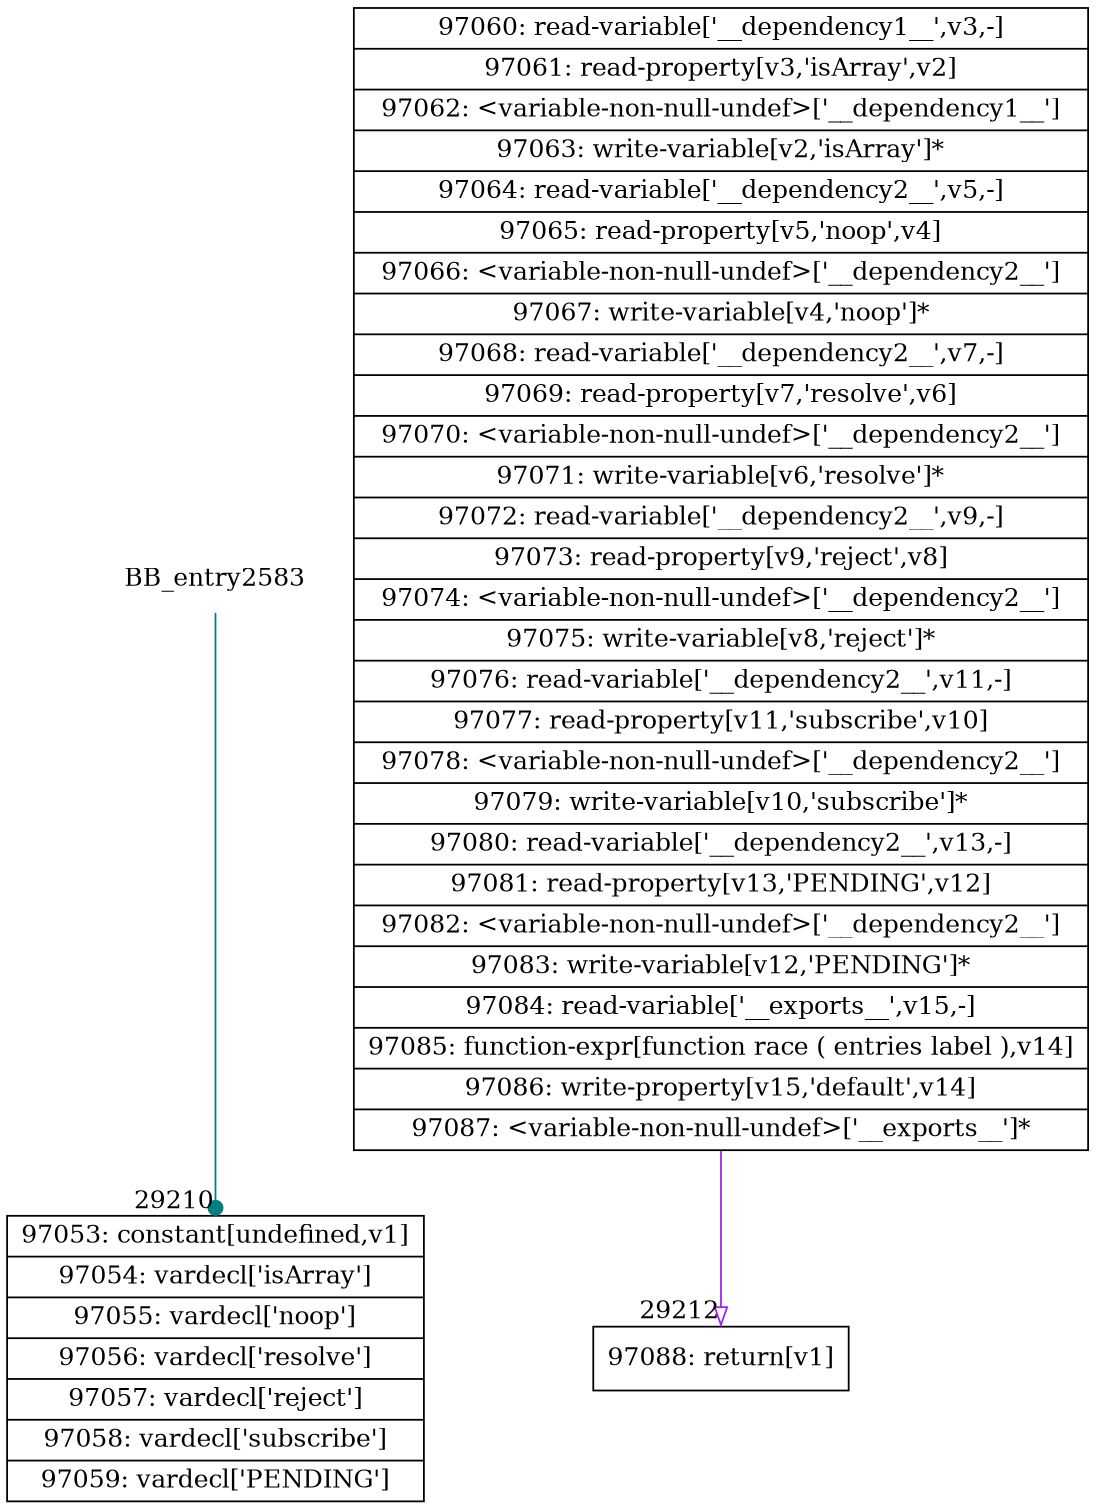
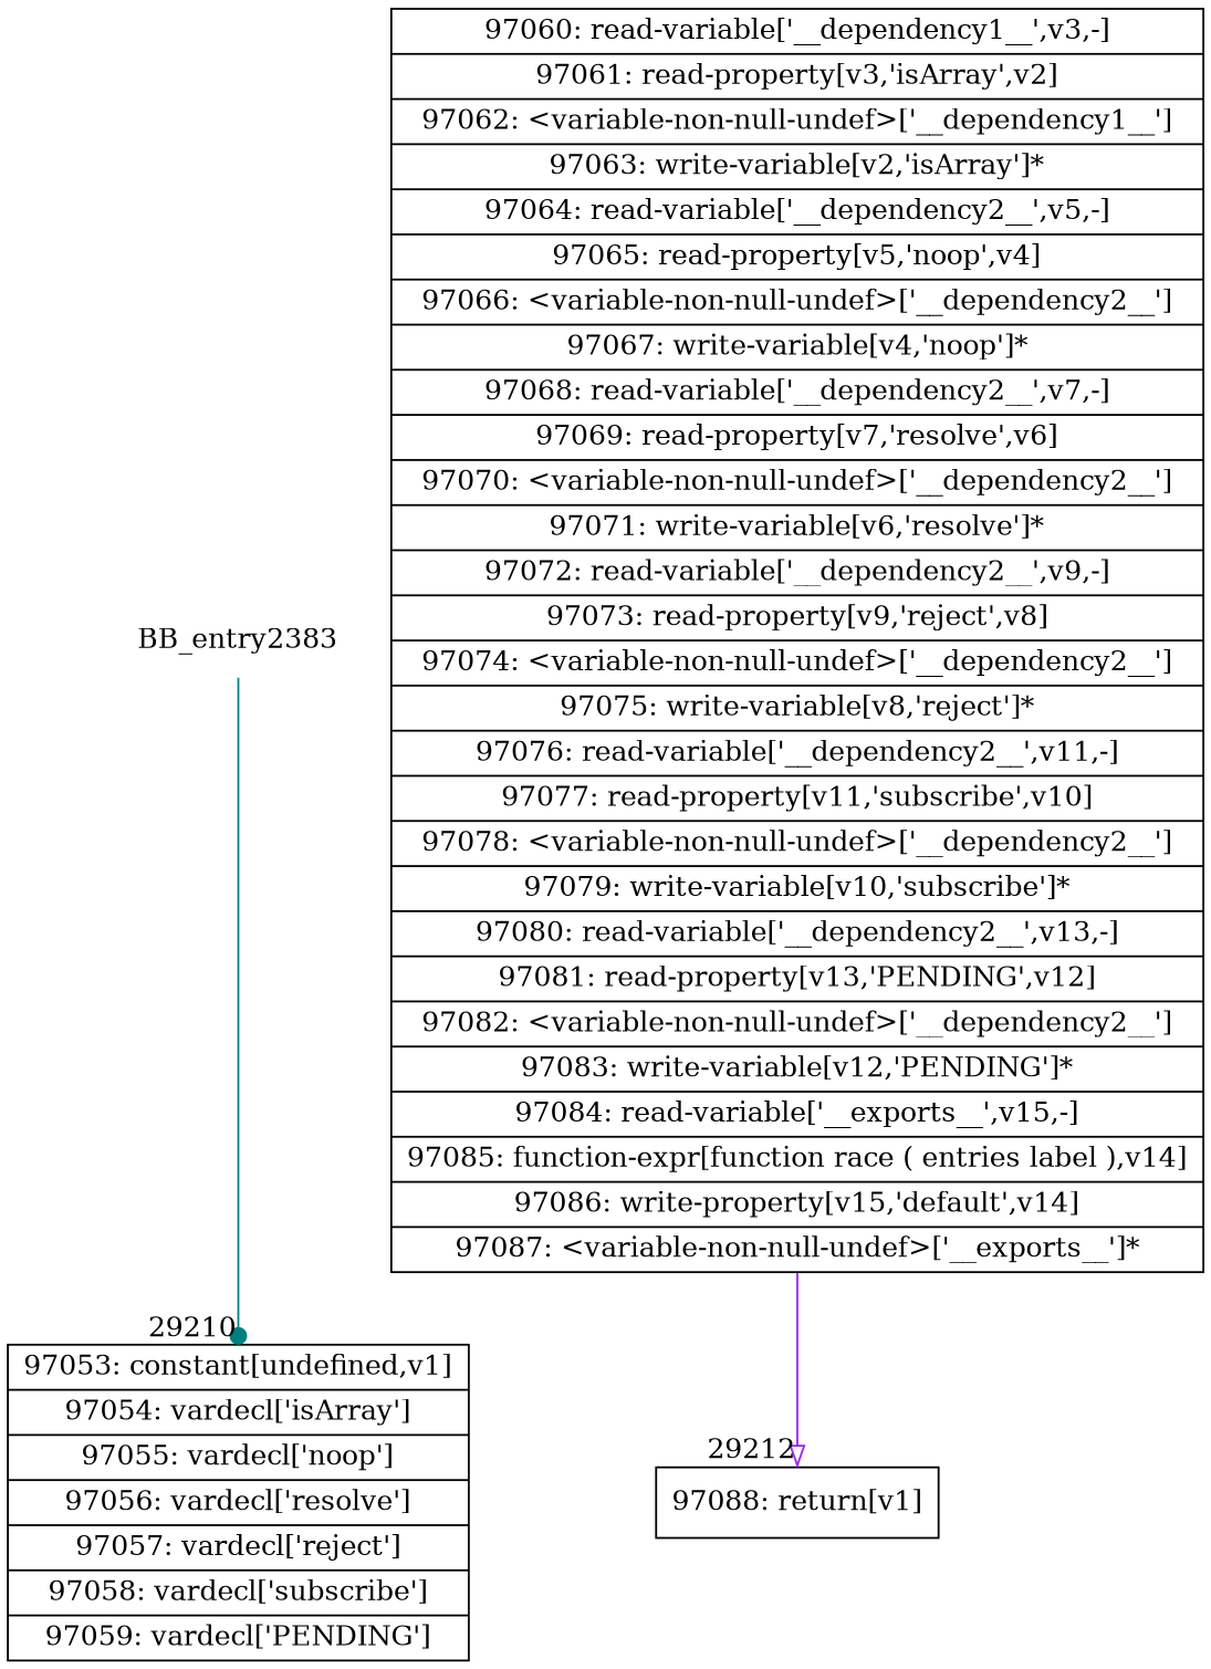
  digraph {
    rankdir=TD
    node [shape=record]
    edge [headport=n tailport=s]
-   BB_entry2583 [shape=none]
+   BB_entry2583 [shape=none label=BB_entry2383]
    n2 [label="{97053: constant[undefined,v1]|97054: vardecl['isArray']|97055: vardecl['noop']|97056: vardecl['resolve']|97057: vardecl['reject']|97058: vardecl['subscribe']|97059: vardecl['PENDING']}"]
    n3 [label="{97060: read-variable['__dependency1__',v3,-]|97061: read-property[v3,'isArray',v2]|97062: \<variable-non-null-undef\>['__dependency1__']|97063: write-variable[v2,'isArray']*|97064: read-variable['__dependency2__',v5,-]|97065: read-property[v5,'noop',v4]|97066: \<variable-non-null-undef\>['__dependency2__']|97067: write-variable[v4,'noop']*|97068: read-variable['__dependency2__',v7,-]|97069: read-property[v7,'resolve',v6]|97070: \<variable-non-null-undef\>['__dependency2__']|97071: write-variable[v6,'resolve']*|97072: read-variable['__dependency2__',v9,-]|97073: read-property[v9,'reject',v8]|97074: \<variable-non-null-undef\>['__dependency2__']|97075: write-variable[v8,'reject']*|97076: read-variable['__dependency2__',v11,-]|97077: read-property[v11,'subscribe',v10]|97078: \<variable-non-null-undef\>['__dependency2__']|97079: write-variable[v10,'subscribe']*|97080: read-variable['__dependency2__',v13,-]|97081: read-property[v13,'PENDING',v12]|97082: \<variable-non-null-undef\>['__dependency2__']|97083: write-variable[v12,'PENDING']*|97084: read-variable['__exports__',v15,-]|97085: function-expr[function race ( entries label ),v14]|97086: write-property[v15,'default',v14]|97087: \<variable-non-null-undef\>['__exports__']*}"]
    n4 [label="{97088: return[v1]}"]
    BB_entry2583 -> n2 [arrowhead=dot color=teal headlabel="    29210"]
    n3 -> n4 [arrowhead=onormal color=purple headlabel="      29212"]
  }
